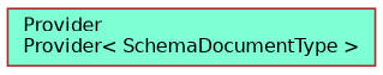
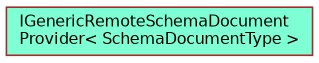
  digraph {
    rankdir=LR
-   n1 [color=brown fillcolor=aquamarine fontname=Helvetica fontsize=10 height=0.2 label="Provider\lProvider\< SchemaDocumentType \>" shape=record style=filled width=0.4]
+   n1 [color=brown fillcolor=aquamarine fontname=Helvetica fontsize=10 height=0.2 label="IGenericRemoteSchemaDocument\lProvider\< SchemaDocumentType \>" shape=record style=filled width=0.4]
  }
